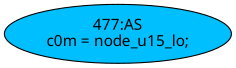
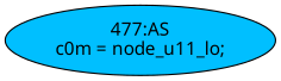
  strict digraph {
    fontname="Noto Sans"
-   n1 [ast="<pyverilog.vparser.ast.Assign object at 0x7f90abd2be90>" def_var="['c0m']" fillcolor=deepskyblue label="477:AS\nc0m = node_u15_lo;" statements="[]" style=filled typ=Assign use_var="['node_u11_lo']" fontname="Noto Sans"]
+   n1 [ast="<pyverilog.vparser.ast.Assign object at 0x7f90abd2be90>" def_var="['c0m']" fillcolor=deepskyblue label="477:AS\nc0m = node_u11_lo;" statements="[]" style=filled typ=Assign use_var="['node_u11_lo']" fontname="Noto Sans"]
  }
